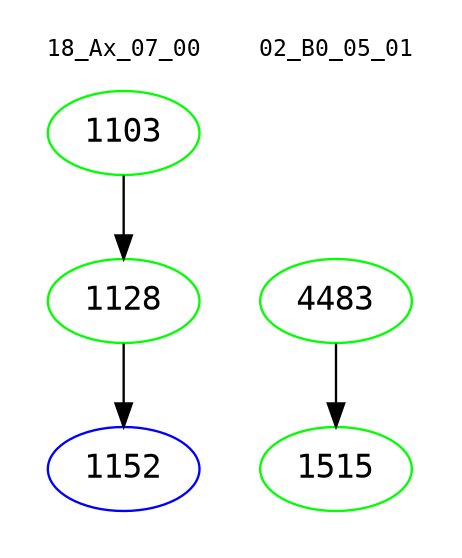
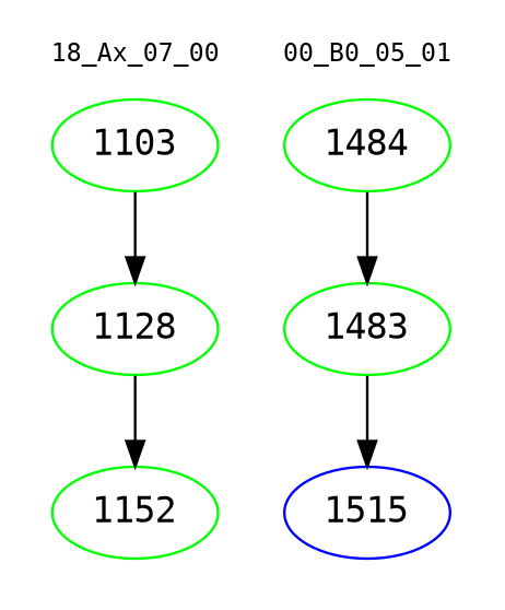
  digraph {
    fontname="DejaVu Sans Mono"
    node [color=green fontname="DejaVu Sans Mono"]
    edge [color=black fontname="DejaVu Sans Mono"]
    n1 [label=1103]
    n2 [label=1128]
-   n3 [color=blue label=1152]
-   n5 [label=4483]
-   n6 [label=1515]
+   n3 [label=1152]
+   n4 [label=1484]
+   n5 [label=1483]
+   n6 [color=blue label=1515]
    subgraph cluster_1 {
      color=white
      fontsize=10
      label="18_Ax_07_00"
      n1
      n2
      n3
    }
    subgraph cluster_2 {
      color=white
      fontsize=10
-     label="02_B0_05_01"
+     label="00_B0_05_01"
+     n4
      n5
      n6
    }
    n1 -> n2
    n2 -> n3
+   n4 -> n5
    n5 -> n6
  }
